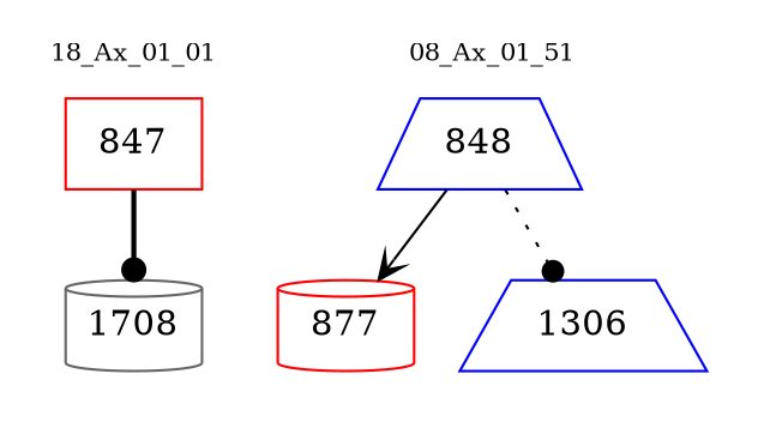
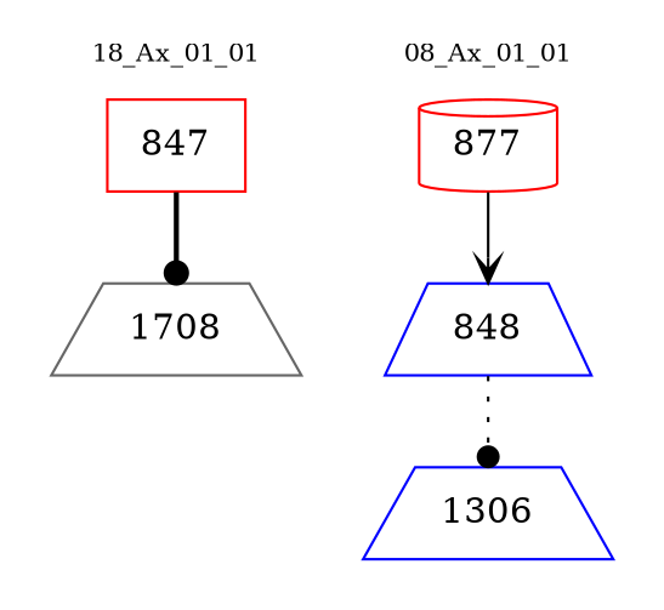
  digraph {
    node [color=red shape=cylinder]
    edge [arrowhead=dot color=black]
    n1 [label=847 shape=box]
-   n2 [color=gray40 label=1708]
+   n2 [color=gray40 label=1708 shape=trapezium]
    n3 [color=blue label=848 shape=trapezium]
    n4 [label=877]
    n5 [color=blue label=1306 shape=trapezium]
    subgraph cluster_1 {
      color=white
      fontsize=10
      label="18_Ax_01_01"
      n1
      n2
    }
    subgraph cluster_2 {
      color=white
      fontsize=10
-     label="08_Ax_01_51"
+     label="08_Ax_01_01"
      n3
      n4
      n5
    }
    n1 -> n2 [style=bold]
-   n3 -> n4 [arrowhead=vee style=solid]
+   n4 -> n3 [arrowhead=vee style=solid]
    n3 -> n5 [style=dotted]
  }
